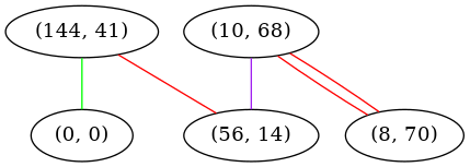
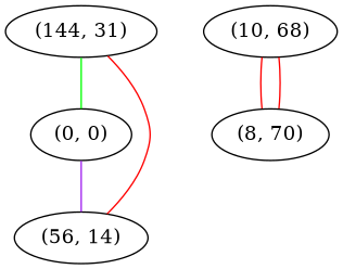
  graph {
    edge [color=red weight=1]
    "(0, 0)"
    "(56, 14)"
    "(10, 68)"
    "(8, 70)"
-   "(144, 31)" [label="(144, 41)"]
-   "(10, 68)" -- "(56, 14)" [color=purple weight=4]
+   "(144, 31)"
+   "(0, 0)" -- "(56, 14)" [color=purple weight=4]
    "(10, 68)" -- "(8, 70)"
    "(10, 68)" -- "(8, 70)"
    "(144, 31)" -- "(0, 0)" [color=green weight=2]
    "(144, 31)" -- "(56, 14)"
  }
